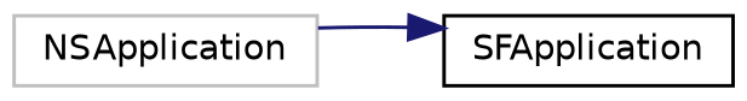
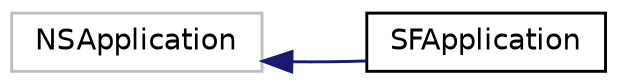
  digraph {
    rankdir=LR
    node [fillcolor=white fontname=Helvetica fontsize=10 shape=record style=filled]
    n1 [color=grey75 height=0.2 label=NSApplication width=0.4]
    n2 [color=black height=0.2 label=SFApplication width=0.4]
-   n2 -> n1 [color=midnightblue dir=back fontname=Helvetica fontsize=10 labelfontname=Helvetica labelfontsize=10 style=solid]
+   n1 -> n2 [color=midnightblue dir=back fontname=Helvetica fontsize=10 labelfontname=Helvetica labelfontsize=10 style=solid]
  }
